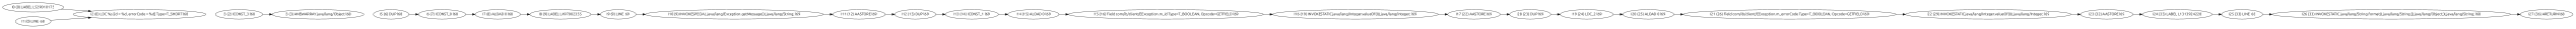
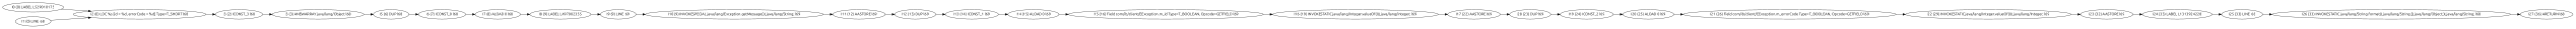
  digraph {
    fontname=Ubuntu
    rankdir=LR
    node [fontname=Ubuntu]
    edge [fontname=Ubuntu]
    n1 [label="I0 (0) LABEL L529010175"]
    n2 [label="I2 (0) LDC %s [id = %d, errorCode = %d] Type=T_SHORT l68"]
    n3 [label="I1 (0) LINE  68"]
    n4 [label="I3 (2) ICONST_3 l68"]
    n5 [label="I3 (3) ANEWARRAY java/lang/Object l68"]
    n6 [label="I5 (6) DUP l68"]
    n7 [label="I6 (7) ICONST_0 l68"]
    n8 [label="I7 (8) ALOAD 0 l68"]
    n9 [label="I8 (9) LABEL L497002355"]
    n10 [label="I9 (9) LINE  69"]
    n11 [label="I10 (9) INVOKESPECIAL java/lang/Exception.getMessage()Ljava/lang/String; l69"]
    n12 [label="I11 (12) AASTORE l69"]
    n13 [label="I12 (13) DUP l69"]
    n14 [label="I13 (14) ICONST_1 l69"]
    n15 [label="I14 (15) ALOAD 0 l69"]
    n16 [label="I15 (16) Field com/ib/client/EException.m_id Type=T_BOOLEAN, Opcode=GETFIELD l69"]
    n17 [label="I16 (19) INVOKESTATIC java/lang/Integer.valueOf(I)Ljava/lang/Integer; l69"]
    n18 [label="I17 (22) AASTORE l69"]
    n19 [label="I28 (23) DUP l69"]
-   n20 [label="I19 (24) LDC_2 l69"]
+   n20 [label="I19 (24) ICONST_2 l69"]
    n21 [label="I20 (25) ALOAD 0 l69"]
    n22 [label="I21 (26) Field com/ib/client/EException.m_errorCode Type=T_BOOLEAN, Opcode=GETFIELD l69"]
    n23 [label="I22 (29) INVOKESTATIC java/lang/Integer.valueOf(I)Ljava/lang/Integer; l69"]
    n24 [label="I23 (32) AASTORE l69"]
    n25 [label="I24 (33) LABEL L1313924228"]
    n26 [label="I25 (33) LINE  68"]
    n27 [label="I26 (33) INVOKESTATIC java/lang/String.format(Ljava/lang/String;[Ljava/lang/Object;)Ljava/lang/String; l68"]
    n28 [label="I27 (36) ARETURN l68"]
    n1 -> n2
+   n2 -> n4
    n3 -> n2
    n4 -> n5
+   n5 -> n6
    n6 -> n7
    n7 -> n8
    n8 -> n9
    n9 -> n10
    n10 -> n11
    n11 -> n12
    n12 -> n13
    n13 -> n14
    n14 -> n15
    n15 -> n16
    n16 -> n17
    n17 -> n18
    n18 -> n19
    n19 -> n20
    n20 -> n21
    n21 -> n22
    n22 -> n23
    n23 -> n24
    n24 -> n25
    n25 -> n26
    n26 -> n27
    n27 -> n28
  }
